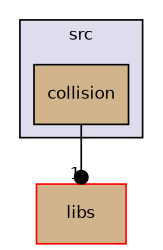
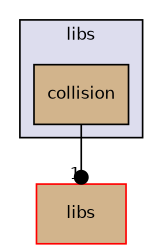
  digraph {
    compound=true
    node [fillcolor=tan fontname=Helvetica fontsize=10 shape=box style=filled]
    n1 [label=collision pencolor=black]
    n2 [color=red label=libs]
    subgraph cluster_1 {
      bgcolor="#ddddee"
      fontname=Helvetica
      fontsize=10
-     label=src
+     label=libs
      pencolor=black
      n1
    }
    n1 -> n2 [headlabel=1 labeldistance=1.5 labelfontname=Helvetica labelfontsize=10 arrowhead=dot]
  }
